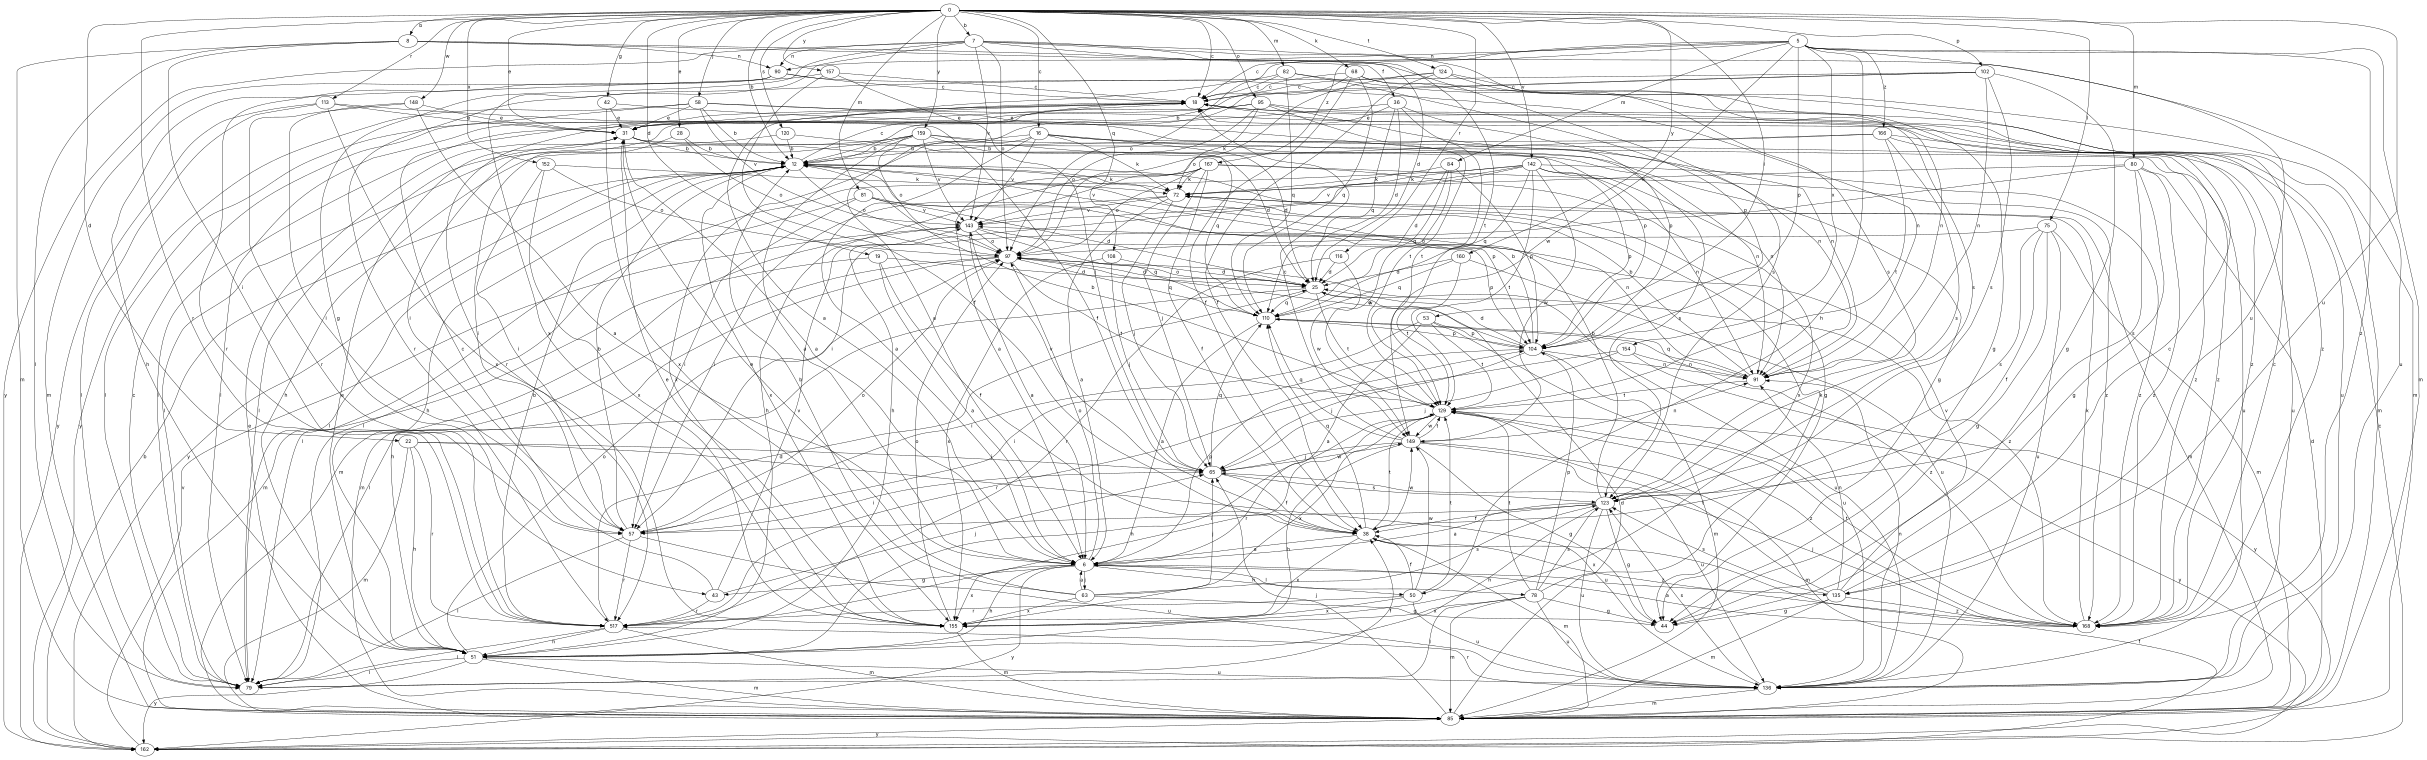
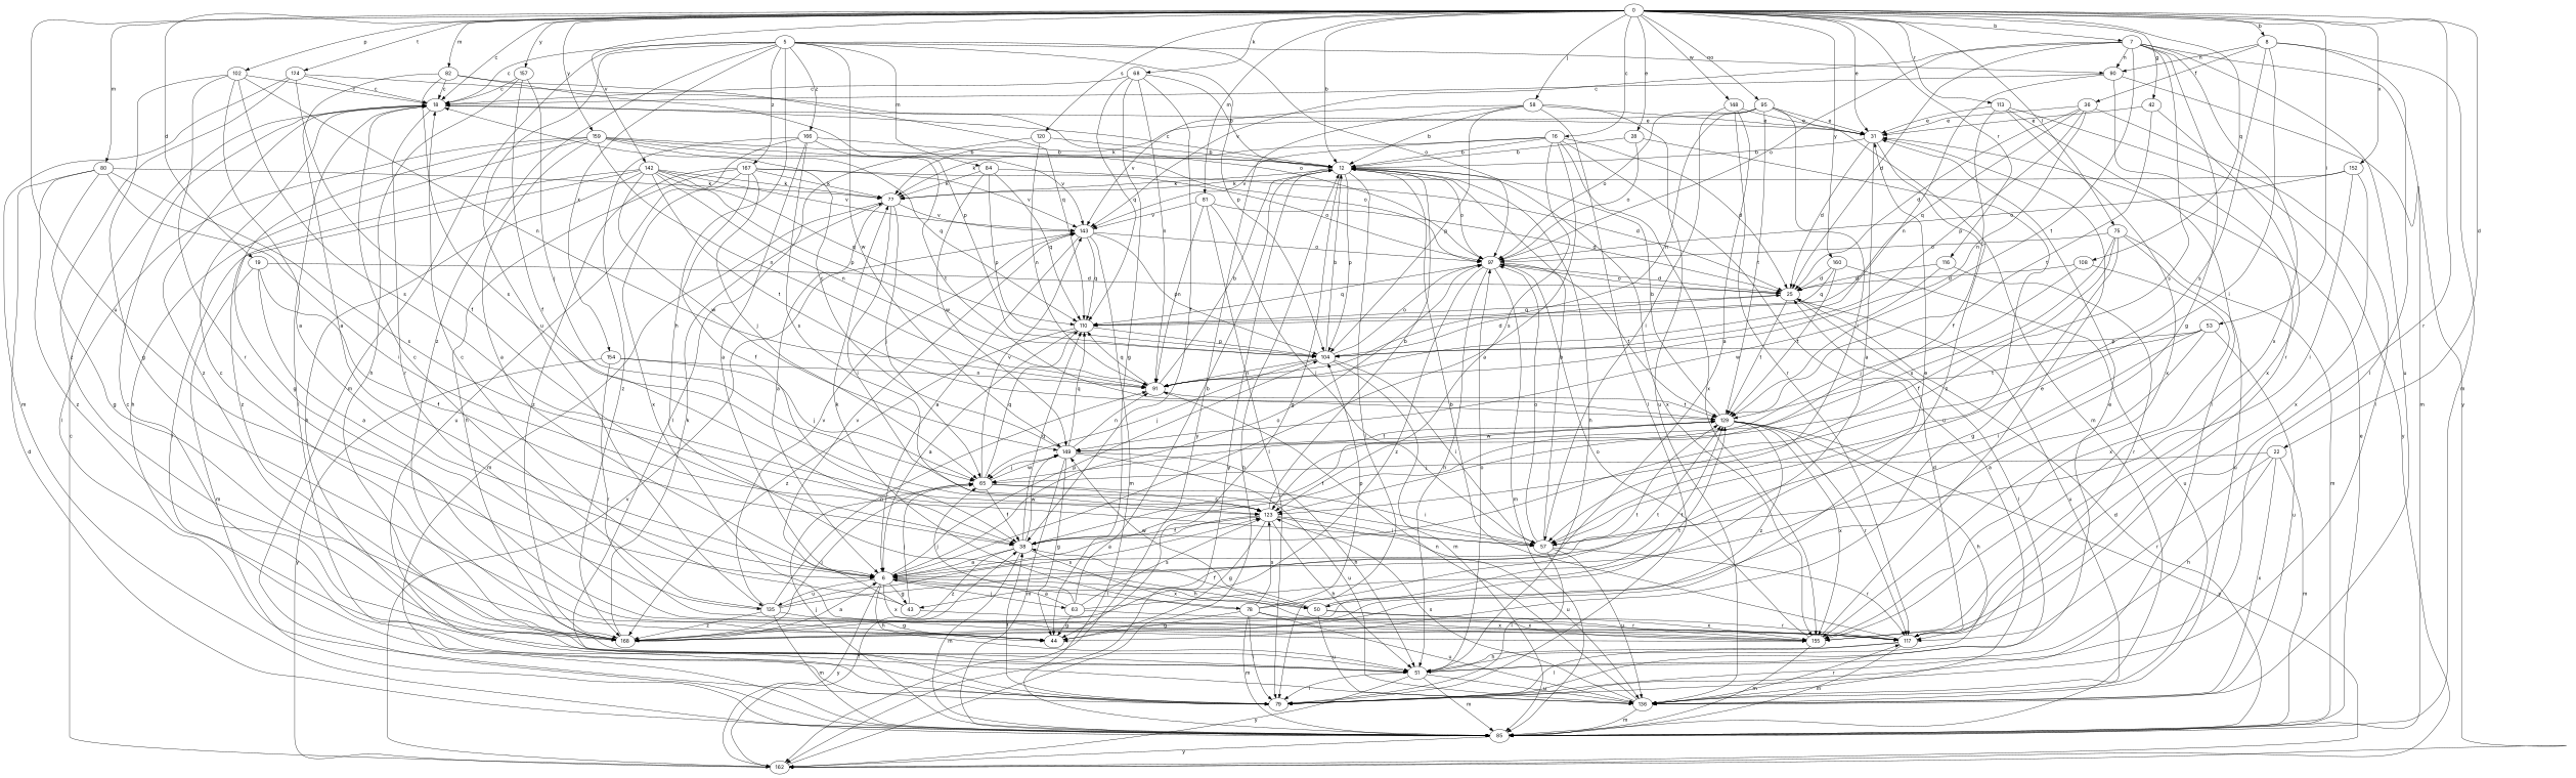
  strict digraph {
    fontname=Inter
    node [fontname=Inter]
    edge [fontname=Inter]
    0
    7
    8
    12
    16
    18
    19
    22
    28
    31
    42
    53
    58
    68
    75
    80
    81
    82
    95
    102
    108
    113
    116
-   117 [label=517]
+   117
    120
    124
    135
    142
    148
    152
    157
    159
    160
    90
    97
    43
    155
    162
    25
    123
    129
    136
    143
    85
    36
    57
    79
    104
    51
    44
    72
    6
    168
    38
    65
    110
    91
    149
    5
    50
    84
    154
    166
    167
    63
    78
    0 -> 7 [label=b]
    0 -> 8 [label=b]
    0 -> 12 [label=b]
    0 -> 16 [label=c]
    0 -> 18 [label=c]
    0 -> 19 [label=d]
    0 -> 22 [label=d]
    0 -> 28 [label=e]
    0 -> 31 [label=e]
    0 -> 42 [label=g]
    0 -> 53 [label=i]
    0 -> 58 [label=j]
    0 -> 68 [label=k]
    0 -> 75 [label=l]
    0 -> 80 [label=m]
    0 -> 81 [label=m]
    0 -> 82 [label=m]
    0 -> 95 [label=o]
    0 -> 102 [label=p]
    0 -> 108 [label=q]
    0 -> 113 [label=r]
    0 -> 116 [label=r]
    0 -> 117 [label=r]
    0 -> 120 [label=s]
    0 -> 124 [label=t]
    0 -> 135 [label=u]
    0 -> 142 [label=v]
    0 -> 148 [label=w]
    0 -> 152 [label=x]
    0 -> 157 [label=y]
    0 -> 159 [label=y]
    0 -> 160 [label=y]
    7 -> 90 [label=n]
    7 -> 97 [label=o]
    7 -> 43 [label=g]
    7 -> 155 [label=x]
    7 -> 162 [label=y]
    7 -> 25 [label=d]
    7 -> 123 [label=s]
    7 -> 129 [label=t]
    7 -> 136 [label=u]
    7 -> 143 [label=v]
    8 -> 90 [label=n]
    8 -> 123 [label=s]
    8 -> 85 [label=m]
    8 -> 36 [label=f]
    8 -> 57 [label=i]
    8 -> 79 [label=l]
    12 -> 18 [label=c]
    12 -> 97 [label=o]
    12 -> 155 [label=x]
    12 -> 162 [label=y]
    12 -> 79 [label=l]
    12 -> 104 [label=p]
    12 -> 51 [label=h]
    12 -> 44 [label=g]
    12 -> 72 [label=k]
    16 -> 12 [label=b]
    16 -> 155 [label=x]
    16 -> 25 [label=d]
    16 -> 123 [label=s]
    16 -> 136 [label=u]
    16 -> 143 [label=v]
    16 -> 72 [label=k]
    16 -> 6 [label=a]
    18 -> 31 [label=e]
    18 -> 117 [label=r]
    18 -> 79 [label=l]
    18 -> 168 [label=z]
    19 -> 25 [label=d]
    19 -> 85 [label=m]
    19 -> 6 [label=a]
    19 -> 38 [label=f]
    22 -> 117 [label=r]
    22 -> 136 [label=x]
    22 -> 85 [label=m]
    22 -> 51 [label=h]
    22 -> 65 [label=j]
    28 -> 12 [label=b]
    28 -> 97 [label=o]
    28 -> 57 [label=i]
    31 -> 12 [label=b]
    31 -> 25 [label=d]
    31 -> 6 [label=a]
    31 -> 168 [label=z]
    42 -> 31 [label=e]
    42 -> 155 [label=x]
    42 -> 129 [label=t]
    53 -> 129 [label=t]
    53 -> 136 [label=u]
    53 -> 57 [label=i]
    53 -> 104 [label=p]
-   53 -> 6 [label=a]
+   53 -> 50 [label=a]
    58 -> 12 [label=b]
    58 -> 31 [label=e]
    58 -> 162 [label=y]
    58 -> 136 [label=u]
    58 -> 143 [label=v]
    58 -> 79 [label=l]
    58 -> 104 [label=p]
    68 -> 12 [label=b]
    68 -> 18 [label=c]
    68 -> 44 [label=g]
    68 -> 38 [label=f]
    68 -> 110 [label=q]
    68 -> 91 [label=n]
    75 -> 97 [label=o]
    75 -> 123 [label=s]
    75 -> 136 [label=u]
    75 -> 85 [label=m]
    75 -> 44 [label=g]
    75 -> 38 [label=f]
    80 -> 123 [label=s]
    80 -> 85 [label=d]
    80 -> 57 [label=i]
    80 -> 44 [label=g]
    80 -> 72 [label=k]
    80 -> 168 [label=z]
    81 -> 25 [label=d]
    81 -> 143 [label=v]
    81 -> 57 [label=i]
    81 -> 79 [label=l]
    81 -> 91 [label=n]
    82 -> 18 [label=c]
    82 -> 123 [label=s]
    82 -> 104 [label=p]
    82 -> 6 [label=a]
    82 -> 110 [label=q]
    95 -> 31 [label=e]
    95 -> 97 [label=o]
    95 -> 129 [label=t]
    95 -> 85 [label=m]
    95 -> 57 [label=i]
    95 -> 72 [label=k]
    95 -> 91 [label=n]
    102 -> 18 [label=c]
    102 -> 117 [label=r]
    102 -> 123 [label=s]
    102 -> 44 [label=g]
    102 -> 6 [label=a]
    102 -> 91 [label=n]
    108 -> 155 [label=x]
    108 -> 25 [label=d]
    108 -> 65 [label=j]
    113 -> 31 [label=e]
    113 -> 155 [label=x]
    113 -> 162 [label=y]
    113 -> 79 [label=l]
    113 -> 38 [label=f]
    116 -> 117 [label=r]
    116 -> 25 [label=d]
    116 -> 149 [label=w]
    117 -> 12 [label=b]
    117 -> 25 [label=d]
    117 -> 85 [label=m]
    117 -> 79 [label=l]
    117 -> 51 [label=h]
    120 -> 12 [label=b]
    120 -> 79 [label=l]
    120 -> 91 [label=n]
    124 -> 18 [label=c]
    124 -> 97 [label=o]
    124 -> 85 [label=m]
    124 -> 168 [label=z]
    124 -> 38 [label=f]
    135 -> 18 [label=c]
    135 -> 123 [label=s]
    135 -> 129 [label=t]
    135 -> 143 [label=v]
    135 -> 85 [label=m]
    135 -> 44 [label=g]
    135 -> 168 [label=z]
    135 -> 91 [label=n]
    142 -> 129 [label=t]
    142 -> 143 [label=v]
    142 -> 79 [label=l]
    142 -> 104 [label=p]
    142 -> 51 [label=h]
    142 -> 72 [label=k]
    142 -> 168 [label=z]
    142 -> 110 [label=q]
    142 -> 91 [label=n]
    142 -> 149 [label=w]
    148 -> 31 [label=e]
    148 -> 117 [label=r]
    148 -> 57 [label=i]
    148 -> 6 [label=a]
    152 -> 97 [label=o]
    152 -> 155 [label=x]
    152 -> 57 [label=i]
    152 -> 72 [label=k]
    157 -> 18 [label=c]
    157 -> 51 [label=h]
    157 -> 38 [label=f]
    157 -> 65 [label=j]
    159 -> 12 [label=b]
    159 -> 97 [label=o]
    159 -> 143 [label=v]
    159 -> 79 [label=l]
    159 -> 51 [label=h]
    159 -> 44 [label=g]
    159 -> 6 [label=a]
    159 -> 110 [label=q]
    159 -> 91 [label=n]
    160 -> 25 [label=d]
    160 -> 129 [label=t]
    160 -> 136 [label=u]
    160 -> 110 [label=q]
    90 -> 18 [label=c]
    90 -> 117 [label=r]
    90 -> 85 [label=m]
    90 -> 91 [label=n]
    97 -> 25 [label=d]
    97 -> 129 [label=t]
    97 -> 85 [label=m]
    97 -> 51 [label=h]
    97 -> 168 [label=z]
    97 -> 110 [label=q]
    43 -> 18 [label=c]
    43 -> 117 [label=r]
    43 -> 143 [label=v]
    43 -> 65 [label=j]
    155 -> 31 [label=e]
    155 -> 97 [label=o]
    155 -> 85 [label=m]
    162 -> 12 [label=b]
    162 -> 18 [label=c]
    162 -> 143 [label=v]
    162 -> 38 [label=f]
    25 -> 97 [label=o]
    25 -> 129 [label=t]
    25 -> 136 [label=u]
    25 -> 79 [label=l]
    25 -> 110 [label=q]
    123 -> 12 [label=b]
    123 -> 136 [label=u]
    123 -> 57 [label=i]
    123 -> 51 [label=h]
    123 -> 44 [label=g]
    123 -> 6 [label=a]
    123 -> 38 [label=f]
    129 -> 12 [label=b]
    129 -> 117 [label=r]
    129 -> 155 [label=x]
    129 -> 162 [label=y]
    129 -> 51 [label=h]
    129 -> 168 [label=z]
    129 -> 149 [label=w]
    136 -> 117 [label=r]
    136 -> 123 [label=s]
    136 -> 85 [label=m]
    136 -> 91 [label=n]
    143 -> 97 [label=o]
    143 -> 85 [label=m]
    143 -> 104 [label=p]
    143 -> 6 [label=a]
    143 -> 110 [label=q]
    85 -> 31 [label=e]
    85 -> 162 [label=y]
    85 -> 25 [label=d]
    85 -> 65 [label=j]
    36 -> 31 [label=e]
    36 -> 25 [label=d]
    36 -> 79 [label=l]
    36 -> 104 [label=p]
    36 -> 110 [label=q]
    36 -> 91 [label=n]
    57 -> 12 [label=b]
    57 -> 117 [label=r]
    57 -> 97 [label=o]
    57 -> 136 [label=u]
    57 -> 79 [label=l]
    79 -> 18 [label=c]
    79 -> 38 [label=f]
    104 -> 12 [label=b]
    104 -> 97 [label=o]
    104 -> 25 [label=d]
    104 -> 85 [label=m]
    104 -> 57 [label=i]
    104 -> 65 [label=j]
    104 -> 91 [label=n]
    51 -> 31 [label=e]
    51 -> 97 [label=o]
    51 -> 162 [label=y]
    51 -> 136 [label=u]
    51 -> 85 [label=m]
    51 -> 79 [label=l]
    72 -> 143 [label=v]
    72 -> 85 [label=m]
    72 -> 57 [label=i]
    72 -> 6 [label=a]
    72 -> 65 [label=j]
    6 -> 135 [label=u]
    6 -> 97 [label=o]
    6 -> 43 [label=g]
    6 -> 155 [label=x]
    6 -> 162 [label=y]
    6 -> 104 [label=p]
    6 -> 51 [label=h]
    6 -> 50 [label=h]
    6 -> 63 [label=j]
    6 -> 78 [label=l]
    168 -> 18 [label=c]
    168 -> 129 [label=t]
    168 -> 72 [label=k]
    168 -> 6 [label=a]
    168 -> 65 [label=j]
    38 -> 155 [label=x]
    38 -> 129 [label=t]
    38 -> 85 [label=m]
    38 -> 6 [label=a]
    38 -> 168 [label=z]
    38 -> 110 [label=q]
    38 -> 149 [label=w]
    65 -> 123 [label=s]
    65 -> 143 [label=v]
-   57 -> 65 [label=i]
+   65 -> 57 [label=i]
    65 -> 38 [label=f]
    65 -> 110 [label=q]
    65 -> 149 [label=w]
    110 -> 104 [label=p]
    110 -> 6 [label=a]
    110 -> 168 [label=z]
    91 -> 12 [label=b]
    91 -> 129 [label=t]
    91 -> 110 [label=q]
    149 -> 18 [label=c]
    149 -> 129 [label=t]
    149 -> 136 [label=u]
    149 -> 85 [label=m]
    149 -> 51 [label=h]
    149 -> 44 [label=g]
    149 -> 65 [label=j]
    149 -> 110 [label=q]
    149 -> 91 [label=n]
    5 -> 18 [label=c]
    5 -> 135 [label=u]
    5 -> 90 [label=n]
    5 -> 97 [label=o]
    5 -> 85 [label=m]
    5 -> 104 [label=p]
    5 -> 168 [label=z]
    5 -> 149 [label=w]
    5 -> 50 [label=h]
    5 -> 84 [label=m]
    5 -> 154 [label=x]
    5 -> 166 [label=z]
    5 -> 167 [label=z]
    50 -> 117 [label=r]
    50 -> 155 [label=x]
    50 -> 129 [label=t]
    50 -> 136 [label=u]
    50 -> 38 [label=f]
    50 -> 149 [label=w]
    84 -> 25 [label=d]
    84 -> 104 [label=p]
    84 -> 72 [label=k]
    84 -> 110 [label=q]
    84 -> 149 [label=w]
    154 -> 117 [label=r]
    154 -> 162 [label=y]
    154 -> 65 [label=j]
    154 -> 91 [label=n]
    166 -> 12 [label=b]
    166 -> 123 [label=s]
    166 -> 129 [label=t]
    166 -> 136 [label=u]
    166 -> 6 [label=a]
    166 -> 168 [label=z]
    167 -> 97 [label=o]
    167 -> 155 [label=x]
    167 -> 143 [label=v]
    167 -> 51 [label=h]
    167 -> 72 [label=k]
    167 -> 168 [label=z]
    167 -> 38 [label=f]
    167 -> 65 [label=j]
    63 -> 12 [label=b]
    63 -> 31 [label=e]
    63 -> 155 [label=x]
    63 -> 123 [label=s]
    63 -> 44 [label=g]
    63 -> 6 [label=a]
    63 -> 65 [label=j]
    78 -> 155 [label=x]
    78 -> 123 [label=s]
    78 -> 129 [label=t]
    78 -> 136 [label=u]
    78 -> 85 [label=m]
    78 -> 79 [label=l]
    78 -> 104 [label=p]
    78 -> 44 [label=g]
    78 -> 72 [label=k]
  }
